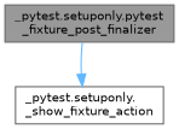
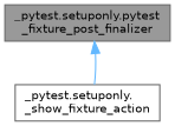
  digraph {
    rankdir=TB
    node [fontname=Helvetica fontsize=10 shape=box style=filled]
    n1 [color=gray40 fillcolor=grey60 fontcolor=black height=0.2 label="_pytest.setuponly.pytest\l_fixture_post_finalizer" width=0.4]
    n2 [color=grey40 fillcolor=white height=0.2 label="_pytest.setuponly.\l_show_fixture_action" width=0.4]
-   n1 -> n2 [color=steelblue1 fontname=Helvetica fontsize=10 labelfontname=Helvetica labelfontsize=10 style=solid]
+   n2 -> n1 [color=steelblue1 fontname=Helvetica fontsize=10 labelfontname=Helvetica labelfontsize=10 style=solid]
  }
